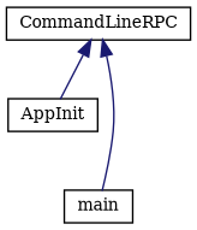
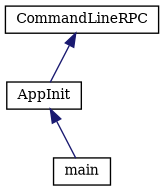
  digraph {
    fontname="DejaVu Serif"
    rankdir=TB
    node [color=black fillcolor=white fontname="DejaVu Serif" fontsize=10 shape=record style=filled]
    edge [color=midnightblue dir=back fontname="DejaVu Serif" fontsize=10 labelfontname=Helvetica labelfontsize=10 style=solid]
    n1 [height=0.2 label=CommandLineRPC width=0.4]
    n2 [height=0.2 label=AppInit width=0.4]
    n3 [height=0.2 label=main width=0.4]
    n1 -> n2
-   n1 -> n3
+   n2 -> n3
  }
